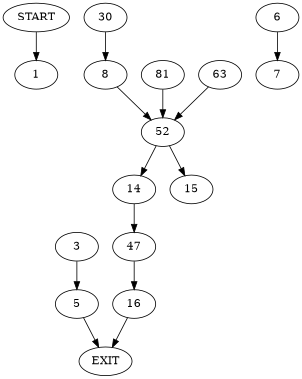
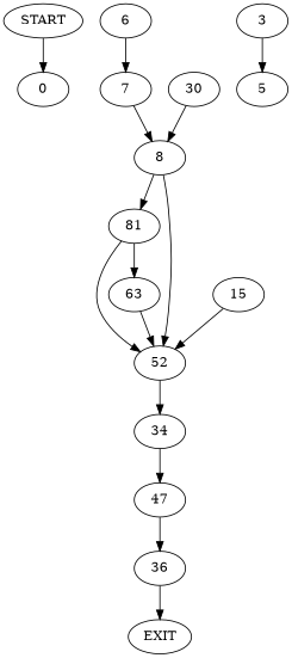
  digraph {
    n1 [label=START]
-   1
+   1 [label=0]
    n3 [label=EXIT]
    3
    5
    6
    7
    8
    n9 [label=81]
    n10 [label=52]
    n11 [label=63]
-   14
+   14 [label=34]
    15
    n14 [label=30]
    n15 [label=47]
-   16
+   16 [label=36]
    n1 -> 1
    3 -> 5
-   5 -> n3
    6 -> 7
+   7 -> 8
+   8 -> n9
    8 -> n10
    n9 -> n10
+   n9 -> n11
    n10 -> 14
-   n10 -> 15
+   15 -> n10
    n11 -> n10
    14 -> n15
    n14 -> 8
    n15 -> 16
    16 -> n3
  }
